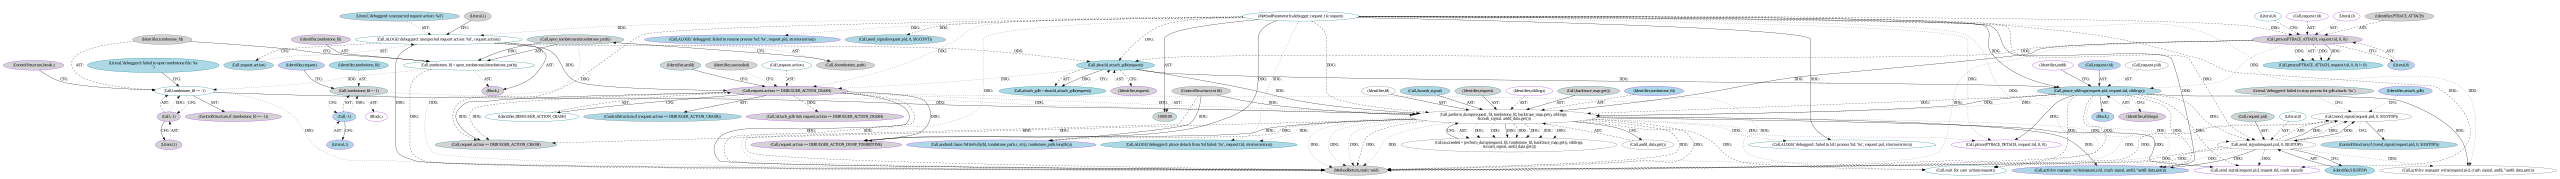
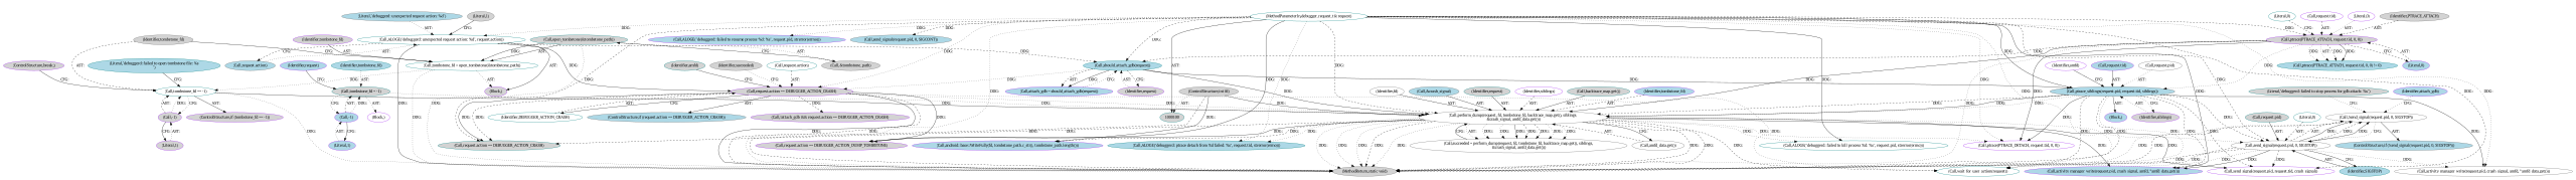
  digraph {
    fontname="PT Serif"
    node [color=purple fillcolor=lightgrey fontname="PT Serif" style=filled]
    edge [fontname="PT Serif" style=dotted]
    n1 [color=gray40 fillcolor=white label="(Call,!send_signal(request.pid, 0, SIGSTOP))"]
    n2 [color=gray40 fillcolor=white label="(Call,send_signal(request.pid, 0, SIGSTOP))"]
    n3 [color=gray40 fillcolor=lightblue label="(ControlStructure,if (!send_signal(request.pid, 0, SIGSTOP)))"]
    n4 [color=gray40 label="(MethodReturn,static void)"]
    n5 [fillcolor=white label="(Call,send_signal(request.pid, request.tid, crash_signal))"]
    n6 [color=teal fillcolor=lightblue label="(Identifier,SIGSTOP)"]
    n7 [fillcolor=lightblue label="(Call,activity_manager_write(request.pid, crash_signal, amfd, *amfd_data.get()))"]
    n8 [color=teal fillcolor=white label="(Call,wait_for_user_action(request))"]
    n9 [color=gray40 fillcolor=white label="(Call,activity_manager_write(request.pid, crash_signal, amfd, *amfd_data.get()))"]
    n10 [color=gray40 fillcolor=lightblue label="(Call,ptrace_siblings(request.pid, request.tid, siblings))"]
    n11 [color=gray40 fillcolor=white label="(Call,perform_dump(request, fd, tombstone_fd, backtrace_map.get(), siblings,\n &crash_signal, amfd_data.get()))"]
    n12 [fillcolor=lightblue label="(Block,)"]
    n13 [label="(Identifier,siblings)"]
    n14 [fillcolor=white label="(Call,ptrace(PTRACE_DETACH, request.tid, 0, 0))"]
    n15 [color=teal fillcolor=white label="(Call,ALOGE(\"debuggerd: failed to kill process %d: %s\", request.pid, strerror(errno)))"]
    n16 [label="(Call,request.action == DEBUGGER_ACTION_DUMP_TOMBSTONE)"]
    n17 [color=teal fillcolor=lightblue label="(Call,ALOGE(\"debuggerd: ptrace detach from %d failed: %s\", request.tid, strerror(errno)))"]
    n18 [color=teal label="(Call,request.action == DEBUGGER_ACTION_CRASH)"]
    n19 [fillcolor=lightblue label="(Call,android::base::WriteFully(fd, tombstone_path.c_str(), tombstone_path.length()))"]
    n20 [color=gray40 fillcolor=white label="(Call,succeeded = perform_dump(request, fd, tombstone_fd, backtrace_map.get(), siblings,\n &crash_signal, amfd_data.get()))"]
    n21 [color=gray40 fillcolor=white label="(Call,amfd_data.get())"]
    n22 [color=teal fillcolor=lightblue label="(Call,should_attach_gdb(request))"]
    n23 [label="(Call,request.action == DEBUGGER_ACTION_CRASH)"]
-   n24 [color=teal fillcolor=lightblue label="(Call,attach_gdb = should_attach_gdb(request))"]
+   n24 [fillcolor=lightblue label="(Call,attach_gdb = should_attach_gdb(request))"]
    n25 [label="(Identifier,request)"]
    n26 [color=gray40 fillcolor=lightblue label="(ControlStructure,if (request.action == DEBUGGER_ACTION_CRASH))"]
    n27 [label="(Call,!attach_gdb && request.action == DEBUGGER_ACTION_CRASH)"]
    n28 [color=teal fillcolor=white label="(Identifier,DEBUGGER_ACTION_CRASH)"]
    n29 [color=teal fillcolor=white label="(Call,ALOGE(\"debuggerd: unexpected request action: %d\", request.action))"]
    n30 [label="(Block,)"]
    n31 [color=gray40 fillcolor=lightblue label="(Call,request.action)"]
    n32 [color=teal fillcolor=white label="(MethodParameterIn,debugger_request_t& request)"]
    n33 [label="(Call,ptrace(PTRACE_ATTACH, request.tid, 0, 0))"]
    n34 [fillcolor=lightblue label="(Call,ALOGE(\"debuggerd: failed to resume process %d: %s\", request.pid, strerror(errno)))"]
    n35 [color=gray40 fillcolor=lightblue label="(Call,send_signal(request.pid, 0, SIGCONT))"]
    1000100 [color=teal]
    n37 [color=teal fillcolor=lightblue label="(Call,ptrace(PTRACE_ATTACH, request.tid, 0, 0) != 0)"]
    n38 [fillcolor=lightblue label="(Literal,0)"]
    n39 [color=gray40 label="(ControlStructure,int fd)"]
    n40 [color=teal label="(Call,tombstone_fd = -1)"]
    n41 [fillcolor=lightblue label="(Call,-1)"]
    n42 [fillcolor=white label="(Block,)"]
    n43 [fillcolor=lightblue label="(Literal,1)"]
    n44 [color=teal fillcolor=white label="(Call,tombstone_fd == -1)"]
    n45 [label="(Call,-1)"]
    n46 [label="(ControlStructure,if (tombstone_fd == -1))"]
    n47 [label="(Literal,1)"]
    n48 [color=teal fillcolor=white label="(Call,tombstone_fd = open_tombstone(&tombstone_path))"]
    n49 [color=teal label="(Call,open_tombstone(&tombstone_path))"]
    n50 [color=gray40 label="(Call,&tombstone_path)"]
    n51 [color=gray40 fillcolor=white label="(Identifier,fd)"]
    n52 [color=gray40 fillcolor=lightblue label="(Call,&crash_signal)"]
    n53 [color=teal label="(Call,request.pid)"]
    n54 [color=gray40 label="(Identifier,tombstone_fd)"]
    n55 [fillcolor=white label="(Call,request.tid)"]
    n56 [color=teal fillcolor=white label="(Literal,0)"]
    n57 [color=teal fillcolor=lightblue label="(Literal,\"debuggerd: failed to open tombstone file: %s\n\")"]
    n58 [color=teal label="(Identifier,request)"]
    n59 [fillcolor=white label="(Literal,0)"]
    n60 [fillcolor=lightblue label="(Call,request.tid)"]
    n61 [label="(Identifier,tombstone_fd)"]
    n62 [color=teal label="(Identifier,amfd)"]
    n63 [fillcolor=lightblue label="(Identifier,request)"]
    n64 [color=gray40 fillcolor=lightblue label="(Literal,\"debuggerd: unexpected request action: %d\")"]
    n65 [color=gray40 label="(Identifier,succeeded)"]
    n66 [color=teal label="(Literal,\"debuggerd: failed to stop process for gdb attach: %s\")"]
    n67 [color=gray40 fillcolor=white label="(Call,request.pid)"]
    n68 [color=teal fillcolor=lightblue label="(Identifier,tombstone_fd)"]
    n69 [color=gray40 label="(Identifier,PTRACE_ATTACH)"]
    n70 [fillcolor=white label="(Identifier,siblings)"]
    n71 [label="(ControlStructure,break;)"]
    n72 [color=teal fillcolor=white label="(Literal,0)"]
    n73 [color=teal label="(Call,backtrace_map.get())"]
    n74 [color=teal fillcolor=white label="(Call,request.action)"]
    n75 [fillcolor=lightblue label="(Identifier,attach_gdb)"]
    n76 [fillcolor=lightblue label="(Identifier,tombstone_fd)"]
    n77 [fillcolor=white label="(Identifier,amfd)"]
    n78 [color=gray40 label="(Literal,1)"]
    n1 -> n2 [label="CFG: "]
    n1 -> n3 [label="AST: " style=solid]
    n1 -> n4 [label="DDG: "]
    n1 -> n4 [label="DDG: " style=dashed]
    n2 -> n1 [label="AST: " style=dashed]
    n2 -> n1 [label="DDG: " style=solid]
    n2 -> n1 [label="DDG: " style=dashed]
    n2 -> n1 [label="DDG: " style=solid]
    n2 -> n4 [label="DDG: " style=dashed]
    n2 -> n4 [label="DDG: " style=dashed]
    n2 -> n5 [label="DDG: " style=dashed]
    n2 -> n6 [label="CFG: " style=solid]
    n2 -> n7 [label="DDG: " style=solid]
    n2 -> n8 [label="DDG: "]
    n2 -> n9 [label="DDG: "]
    n6 -> n2 [label="AST: " style=solid]
    n10 -> n2 [label="DDG: " style=dashed]
    n10 -> n4 [label="DDG: " style=dashed]
    n10 -> n4 [label="DDG: " style=dashed]
    n10 -> n5 [label="DDG: " style=dashed]
    n10 -> n7 [label="DDG: " style=dashed]
    n10 -> n8 [label="DDG: "]
    n10 -> n9 [label="DDG: " style=solid]
    n10 -> n11 [label="DDG: " style=solid]
    n10 -> n11 [label="DDG: "]
    n10 -> n11 [label="DDG: " style=dashed]
    n10 -> n12 [label="AST: " style=solid]
    n10 -> n13 [label="CFG: "]
    n10 -> n14 [label="DDG: " style=solid]
    n11 -> n2 [label="DDG: "]
    n11 -> n4 [label="DDG: "]
    n11 -> n4 [label="DDG: " style=dashed]
    n11 -> n4 [label="DDG: " style=dashed]
    n11 -> n4 [label="DDG: "]
    n11 -> n4 [label="DDG: "]
    n11 -> n4 [label="DDG: "]
    n11 -> n4 [label="DDG: " style=dashed]
    n11 -> n5 [label="DDG: " style=solid]
    n11 -> n7 [label="DDG: " style=solid]
    n11 -> n8 [label="DDG: " style=dashed]
    n11 -> n14 [label="DDG: "]
    n11 -> n15 [label="DDG: "]
    n11 -> n16 [label="DDG: " style=solid]
    n11 -> n17 [label="DDG: "]
    n11 -> n18 [label="DDG: " style=dashed]
    n11 -> n19 [label="DDG: " style=dashed]
    n11 -> n20 [label="AST: "]
    n11 -> n20 [label="DDG: "]
    n11 -> n20 [label="DDG: "]
    n11 -> n20 [label="DDG: " style=solid]
    n11 -> n20 [label="DDG: " style=dashed]
    n11 -> n20 [label="DDG: " style=dashed]
    n11 -> n20 [label="DDG: "]
    n11 -> n20 [label="DDG: "]
    n11 -> n21 [label="CFG: " style=solid]
    n13 -> n10 [label="AST: "]
    n20 -> n11 [label="CFG: " style=solid]
    n21 -> n11 [label="AST: " style=dashed]
    n22 -> n10 [label="DDG: " style=solid]
    n22 -> n11 [label="DDG: " style=solid]
    n22 -> n23 [label="DDG: "]
    n22 -> n24 [label="AST: " style=dashed]
    n22 -> n24 [label="DDG: " style=solid]
    n22 -> n25 [label="CFG: " style=dashed]
    n23 -> n4 [label="DDG: " style=solid]
    n23 -> n4 [label="DDG: " style=dashed]
    n23 -> n8 [label="DDG: "]
    n23 -> n11 [label="DDG: "]
    n23 -> n16 [label="DDG: " style=solid]
    n23 -> n18 [label="DDG: " style=dashed]
    n23 -> n18 [label="DDG: " style=solid]
    n23 -> n26 [label="AST: " style=solid]
    n23 -> n27 [label="DDG: " style=dashed]
    n23 -> n28 [label="CFG: " style=solid]
    n24 -> n22 [label="CFG: "]
    n25 -> n22 [label="AST: "]
    n28 -> n23 [label="AST: " style=dashed]
    n29 -> n4 [label="DDG: " style=solid]
    n29 -> n22 [label="DDG: " style=dashed]
    n29 -> n23 [label="DDG: " style=solid]
    n29 -> n30 [label="AST: " style=solid]
    n29 -> n31 [label="CFG: " style=dashed]
    n31 -> n29 [label="AST: "]
    n32 -> n2 [label="DDG: " style=dashed]
    n32 -> n4 [label="DDG: "]
    n32 -> n5 [label="DDG: " style=dashed]
    n32 -> n7 [label="DDG: " style=solid]
    n32 -> n8 [label="DDG: "]
    n32 -> n9 [label="DDG: "]
    n32 -> n10 [label="DDG: " style=solid]
    n32 -> n11 [label="DDG: " style=dashed]
    n32 -> n14 [label="DDG: "]
    n32 -> n15 [label="DDG: " style=solid]
    n32 -> n16 [label="DDG: " style=solid]
    n32 -> n17 [label="DDG: "]
    n32 -> n18 [label="DDG: " style=dashed]
    n32 -> n22 [label="DDG: " style=dashed]
    n32 -> n23 [label="DDG: "]
    n32 -> n29 [label="DDG: "]
    n32 -> n33 [label="DDG: " style=dashed]
    n32 -> n34 [label="DDG: "]
    n32 -> n35 [label="DDG: " style=dashed]
    n32 -> 1000100 [label="AST: " style=solid]
    n33 -> n4 [label="DDG: "]
    n33 -> n10 [label="DDG: "]
    n33 -> n11 [label="DDG: " style=solid]
+   n33 -> n14 [label="DDG: " style=solid]
    n33 -> n22 [label="DDG: " style=dashed]
    n33 -> n37 [label="AST: "]
    n33 -> n37 [label="DDG: " style=dashed]
    n33 -> n37 [label="DDG: " style=solid]
    n33 -> n37 [label="DDG: "]
    n33 -> n38 [label="CFG: " style=dashed]
    n38 -> n33 [label="AST: " style=dashed]
    n39 -> n4 [label="DDG: " style=dashed]
    n39 -> n11 [label="DDG: " style=solid]
    n39 -> n19 [label="DDG: " style=solid]
    n39 -> 1000100 [label="AST: "]
    n40 -> n11 [label="DDG: "]
    n40 -> n41 [label="CFG: "]
    n40 -> n42 [label="AST: "]
    n41 -> n40 [label="AST: " style=dashed]
    n41 -> n40 [label="DDG: "]
    n41 -> n43 [label="CFG: " style=solid]
    n43 -> n41 [label="AST: "]
    n44 -> n4 [label="DDG: "]
    n44 -> n11 [label="DDG: " style=solid]
    n44 -> n45 [label="CFG: "]
    n44 -> n46 [label="AST: " style=solid]
    n45 -> n44 [label="AST: " style=dashed]
    n45 -> n44 [label="DDG: "]
    n45 -> n47 [label="CFG: " style=solid]
    n47 -> n45 [label="AST: "]
-   n48 -> n4 [label="DDG: " style=dashed]
+   n48 -> n4 [label="DDG: "]
    n48 -> n30 [label="AST: "]
    n48 -> n44 [label="DDG: "]
    n49 -> n4 [label="DDG: "]
    n49 -> n48 [label="AST: " style=solid]
    n49 -> n48 [label="DDG: " style=solid]
    n49 -> n50 [label="CFG: " style=solid]
    n50 -> n49 [label="AST: "]
    n51 -> n11 [label="AST: " style=solid]
    n52 -> n11 [label="AST: " style=solid]
    n53 -> n2 [label="AST: " style=solid]
    n54 -> n44 [label="AST: " style=dashed]
    n54 -> n48 [label="CFG: " style=solid]
    n55 -> n33 [label="AST: " style=dashed]
    n56 -> n2 [label="AST: " style=dashed]
    n57 -> n44 [label="CFG: " style=solid]
    n58 -> n11 [label="AST: " style=solid]
    n59 -> n33 [label="AST: "]
    n60 -> n10 [label="AST: " style=solid]
    n61 -> n48 [label="AST: " style=solid]
    n62 -> n23 [label="CFG: " style=solid]
    n63 -> n40 [label="CFG: " style=solid]
    n64 -> n29 [label="AST: "]
    n65 -> n23 [label="CFG: "]
    n66 -> n1 [label="CFG: "]
    n67 -> n10 [label="AST: "]
    n68 -> n40 [label="AST: "]
    n69 -> n33 [label="AST: " style=dashed]
    n70 -> n11 [label="AST: " style=dashed]
    n71 -> n44 [label="CFG: " style=solid]
    n72 -> n33 [label="CFG: " style=dashed]
    n73 -> n11 [label="AST: " style=solid]
    n74 -> n23 [label="AST: " style=dashed]
    n75 -> n1 [label="CFG: "]
    n76 -> n11 [label="AST: " style=dashed]
    n77 -> n10 [label="CFG: " style=solid]
    n78 -> n29 [label="CFG: " style=solid]
  }
